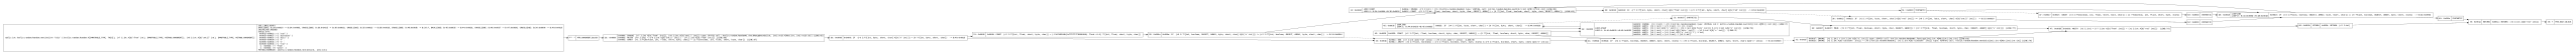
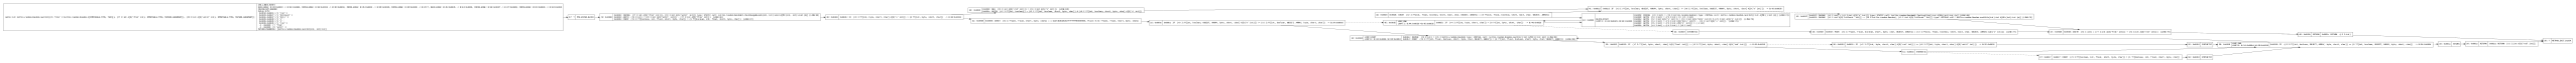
  digraph {
    fontname="Liberation Mono"
    rankdir=LR
    node [fontname="Liberation Mono" shape=record]
    edge [fontname="Liberation Mono"]
-   n1 [label="{27\:\ ?|MTH_ARGUMENT_BLOCK\l}"]
+   n1 [label="{27\:\ ?|MTH_ENTER_BLOCK\l}"]
    n2 [label="{29\:\ 0x0000|0x0000: INVOKE  (r7 I:int A[D('from' int)]), (r8 I:int A[D('until' int)]) type: STATIC call: kotlin.random.RandomKt.checkRangeBounds(int, int):void A[MD:(int, int):void (m)] (LINE:65)\l0x0003: ARITH  (r0 I:int) = (r8 I:int A[D('until' int)]) \- (r7 I:int A[D('from' int)])  (LINE:66)\l0x0005: CONST  (r1 I:??[boolean, int, float, short, byte, char]) = (1 ??[boolean, int, float, short, byte, char])  (LINE:67)\l}"]
    n3 [label="{30\:\ 0x0006|0x0006: IF  (r0 I:??[int, byte, short, char] A[D('n' int)]) \> (0 ??[int, byte, short, char])  \-\> B:40:0x001b \l}"]
    n4 [label="{31\:\ 0x0008|0x0008: CONST  (r2 I:??[int, float, short, byte, char]) = (\-2147483648(0xffffffff80000000, float:\-0.0) ??[int, float, short, byte, char]) \l}"]
    n5 [label="{40\:\ 0x001b|0x001b: NEG  (r2 I:int A[D('rnd' int)]) = (r0 I:int A[D('n' int)])  (LINE:68)\l0x001c: ARITH  (r2 I:??[int, boolean]) = (r2 I:??[int, boolean, short, byte, char]) & (r0 I:??[int, boolean, short, byte, char] A[D('n' int)]) \l}"]
    n6 [label="{32\:\ 0x000a|0x000a: IF  (r0 I:??[int, boolean, OBJECT, ARRAY, byte, short, char] A[D('n' int)]) != (r2 I:??[int, boolean, OBJECT, ARRAY, byte, short, char])  \-\> B:34:0x000d \l}"]
    n7 [label="{41\:\ 0x001d|0x001d: IF  (r2 I:??[int, boolean, OBJECT, ARRAY, byte, short, char]) != (r0 I:??[int, boolean, OBJECT, ARRAY, byte, short, char] A[D('n' int)])  \-\> B:43:0x0028 \l}"]
    n8 [label="{34\:\ 0x000d|LOOP_START\lLOOP:0: B:34:0x000d\-\>B:38:0x0018\l|0x000e: INVOKE  (r2 I:int) = (r6 I:kotlin.random.Random) type: VIRTUAL call: kotlin.random.Random.nextInt():int A[MD:():int (m)] (LINE:82)\l0x0012: CONST  (r3 I:??[int, float, boolean, short, byte, char, OBJECT, ARRAY]) = (0 ??[int, float, boolean, short, byte, char, OBJECT, ARRAY])  (LINE:83)\l}"]
    n9 [label="{35\:\ 0x0013|0x0013: IF  (r7 I:??[int, byte, short, char] A[D('from' int)]) \> (r2 I:??[int, byte, short, char] A[D('rnd' int)])  \-\> B:51:0x0018 \l}"]
    n10 [label="{36\:\ 0x0015|0x0015: IF  (r2 I:??[int, byte, short, char] A[D('rnd' int)]) \>= (r8 I:??[int, byte, short, char] A[D('until' int)])  \-\> B:52:0x0018 \l}"]
    n11 [label="{51\:\ 0x0018|SYNTHETIC\l}"]
    n12 [label="{52\:\ 0x0018|SYNTHETIC\l}"]
    n13 [label="{37\:\ 0x0017|0x0017: CONST  (r3 I:??[boolean, int, float, short, byte, char]) = (1 ??[boolean, int, float, short, byte, char]) \l}"]
    n14 [label="{38\:\ 0x0018|LOOP_END\lLOOP:0: B:34:0x000d\-\>B:38:0x0018\l|0x0018: IF  (r3 I:??[int, boolean, OBJECT, ARRAY, byte, short, char]) == (0 ??[int, boolean, OBJECT, ARRAY, byte, short, char])  \-\> B:34:0x000d \l}"]
    n15 [label="{50\:\ 0x0018|SYNTHETIC\l}"]
-   n16 [label="{49\:\ 0x001a|SYNTHETIC\l}"]
+   n16 [label="{49\:\ 0x001a|RETURN\l}"]
    n17 [label="{39\:\ 0x001a|RETURN\l|0x001a: RETURN  (r2 I:int A[D('rnd' int)]) \l}"]
-   n18 [label="{28\:\ ?|MTH_EXIT_BLOCK\l}"]
+   n18 [label="{28\:\ ?|METHOD_EXIT_BLOCK\l}"]
    n19 [label="{42\:\ 0x001f|0x001f: INVOKE  (r1 I:int) = (r0 I:int A[D('n' int)]) type: STATIC call: kotlin.random.RandomKt.fastLog2(int):int A[MD:(int):int (m)] (LINE:69)\l0x0023: INVOKE  (r1 I:int A[D('bitCount' int)]) = (r6 I:kotlin.random.Random), (r1 I:int A[D('bitCount' int)]) type: VIRTUAL call: kotlin.random.Random.nextBits(int):int A[MD:(int):int (m)] (LINE:70)\l}"]
    n20 [label="{47\:\ 0x0038|0x0039: ARITH  (r2 I:int) = (r7 I:int A[D('from' int)]) + (r1 I:int A[D('rnd' int)])  (LINE:79)\l}"]
    n21 [label="{43\:\ 0x0028|0x0028: CONST  (r2 I:??[int, float, boolean, short, byte, char, OBJECT, ARRAY]) = (0 ??[int, float, boolean, short, byte, char, OBJECT, ARRAY]) \l}"]
-   n22 [label="{44\:\ 0x0029|LOOP_START\lLOOP:1: B:44:0x0029\-\>B:45:0x0035\l|0x0029: INVOKE  (r3 I:int) = (r6 I:kotlin.random.Random) type: VIRTUAL call: kotlin.random.Random.nextInt():int A[MD:():int (m)] (LINE:74)\l0x002d: ARITH  (r3 I:int) = (r3 I:int) \>\>\> (r1 I:int) \l0x002e: ARITH  (r2 I:int A[D('v' int)]) = (r3 I:int A[D('bits' int)]) % (r0 I:int A[D('n' int)])  (LINE:75)\l0x0030: ARITH  (r4 I:int) = (r3 I:int A[D('bits' int)]) \- (r2 I:int A[D('v' int)])  (LINE:76)\l0x0032: ARITH  (r5 I:int) = (r0 I:int A[D('n' int)]) + (\-1 int) \l0x0034: ARITH  (r4 I:int) = (r4 I:int) + (r5 I:int) \l}"]
+   n22 [label="{44\:\ 0x0029|BLOCK_START\lLOOP:1: B:44:0x0029\-\>B:45:0x0035\l|0x0029: INVOKE  (r3 I:int) = (r6 I:kotlin.random.Random) type: VIRTUAL call: kotlin.random.Random.nextInt():int A[MD:():int (m)] (LINE:74)\l0x002d: ARITH  (r3 I:int) = (r3 I:int) \>\>\> (r1 I:int) \l0x002e: ARITH  (r2 I:int A[D('v' int)]) = (r3 I:int A[D('bits' int)]) % (r0 I:int A[D('n' int)])  (LINE:75)\l0x0030: ARITH  (r4 I:int) = (r3 I:int A[D('bits' int)]) \- (r2 I:int A[D('v' int)])  (LINE:76)\l0x0032: ARITH  (r5 I:int) = (r0 I:int A[D('n' int)]) + (\-1 int) \l0x0034: ARITH  (r4 I:int) = (r4 I:int) + (r5 I:int) \l}"]
    n23 [label="{48\:\ 0x003b|RETURN\l|0x003b: RETURN  (r2 I:int) \l}"]
    n24 [label="{45\:\ 0x0035|LOOP_END\lLOOP:1: B:44:0x0029\-\>B:45:0x0035\l|0x0035: IF  (r4 I:??[int, byte, short, char]) \< (0 ??[int, byte, short, char])  \-\> B:44:0x0029 \l}"]
    n25 [label="{53\:\ 0x0037|SYNTHETIC\l}"]
    n26 [label="{46\:\ 0x0037|0x0037: MOVE  (r1 I:??[int, float, boolean, short, byte, char, OBJECT, ARRAY]) = (r2 I:??[int, float, boolean, short, byte, char, OBJECT, ARRAY] A[D('v' int)])  (LINE:77)\l}"]
    n27 [label="{public int kotlin.random.Random.nextInt((r6 'this' I:kotlin.random.Random A[IMMUTABLE_TYPE, THIS]), (r7 I:int A[D('from' int), IMMUTABLE_TYPE, METHOD_ARGUMENT]), (r8 I:int A[D('until' int), IMMUTABLE_TYPE, METHOD_ARGUMENT]))  | USE_LINES_HINTS\lBACK_EDGE: B:38:0x0018 \-\> B:34:0x000d, CROSS_EDGE: B:36:0x0015 \-\> B:38:0x0018, CROSS_EDGE: B:35:0x0013 \-\> B:38:0x0018, CROSS_EDGE: B:48:0x003b \-\> B:28:?, BACK_EDGE: B:45:0x0035 \-\> B:44:0x0029, CROSS_EDGE: B:46:0x0037 \-\> B:47:0x0038, CROSS_EDGE: B:30:0x0006 \-\> B:40:0x001b\lINLINE_NOT_NEEDED\lDebug Info:\l  0x0012\-0x001b: r2 'rnd' I\l  0x0023\-0x0027: r1 'bitCount' I\l  0x002e\-0x0037: r3 'bits' I\l  0x0029\-0x0038: r2 'v' I\l  0x0005\-0x003b: r0 'n' I\l  0x0039\-0x003b: r1 'rnd' I\l  \-1 \-0x003b: r7 'from' I\l  \-1 \-0x003b: r8 'until' I\lMETHOD_OVERRIDE: [kotlin.random.Random.nextInt(int, int):int]\l}"]
    n1 -> n2
    n2 -> n3
    n3 -> n4 [style=solid]
    n3 -> n5
    n4 -> n6
    n5 -> n7
-   n6 -> n5 [style=dashed]
+   n6 -> n24 [style=dashed]
    n6 -> n8
    n7 -> n19 [style=dashed]
    n8 -> n9
    n9 -> n10 [style=dashed]
    n9 -> n11
    n10 -> n12
    n11 -> n13 [style=dashed]
    n11 -> n14
    n12 -> n14
    n13 -> n15
    n14 -> n8
    n14 -> n16 [style=dashed]
    n15 -> n14
    n16 -> n17
    n17 -> n18
    n19 -> n20
    n20 -> n23
    n21 -> n7
    n21 -> n22
    n22 -> n24
-   n23 -> n17
+   n23 -> n18
    n24 -> n22
    n24 -> n25 [style=dashed]
    n25 -> n26
    n26 -> n20
    n27 -> n1
  }
